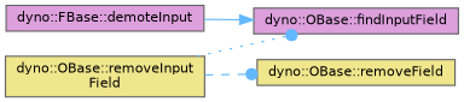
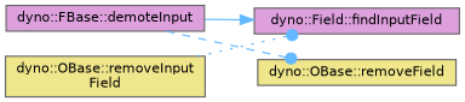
  digraph {
    rankdir=LR
    node [color=grey40 fillcolor=plum fontname=Helvetica fontsize=10 shape=box style=filled]
    edge [arrowhead=dot color=steelblue1 fontname=Helvetica fontsize=10 labelfontname=Helvetica labelfontsize=10]
    n1 [color=gray40 fontcolor=black height=0.2 label="dyno::FBase::demoteInput" width=0.4]
-   n2 [height=0.2 label="dyno::OBase::findInputField" width=0.4]
+   n2 [height=0.2 label="dyno::Field::findInputField" width=0.4]
    n3 [fillcolor=khaki height=0.2 label="dyno::OBase::removeInput\lField" width=0.4]
    n4 [fillcolor=khaki height=0.2 label="dyno::OBase::removeField" width=0.4]
    n1 -> n2 [arrowhead=normal style=solid]
    n3 -> n2 [style=dotted]
-   n3 -> n4 [style=dashed]
+   n1 -> n4 [style=dashed]
  }
